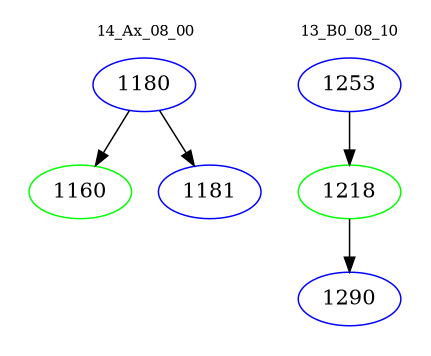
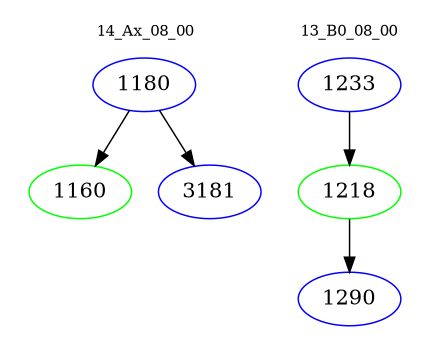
  digraph {
    node [color=blue]
    edge [color=black]
    n1 [label=1180]
    n2 [color=green label=1160]
-   n3 [label=1181]
-   n4 [label=1253]
+   n3 [label=3181]
+   n4 [label=1233]
    n5 [color=green label=1218]
    n6 [label=1290]
    subgraph cluster_1 {
      color=white
      fontsize=10
      label="14_Ax_08_00"
      n1
      n2
      n3
    }
    subgraph cluster_2 {
      color=white
      fontsize=10
-     label="13_B0_08_10"
+     label="13_B0_08_00"
      n4
      n5
      n6
    }
    n1 -> n2
    n1 -> n3
    n4 -> n5
    n5 -> n6
  }
